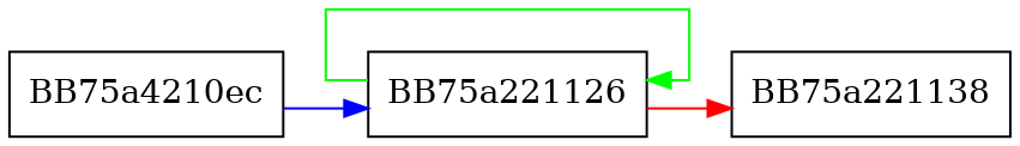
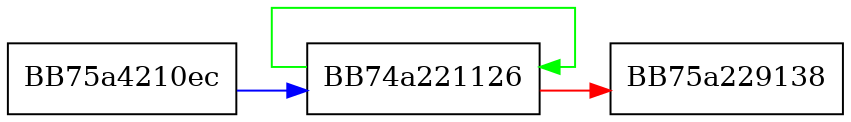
  digraph {
    rankdir=LR
    splines=ortho
    node [shape=box]
    n1 [label=BB75a4210ec]
-   BB75a221126
-   BB75a221138
+   BB75a221126 [label=BB74a221126]
+   BB75a221138 [label=BB75a229138]
    n1 -> BB75a221126 [color=blue]
    BB75a221126 -> BB75a221126 [color=green]
    BB75a221126 -> BB75a221138 [color=red]
  }
